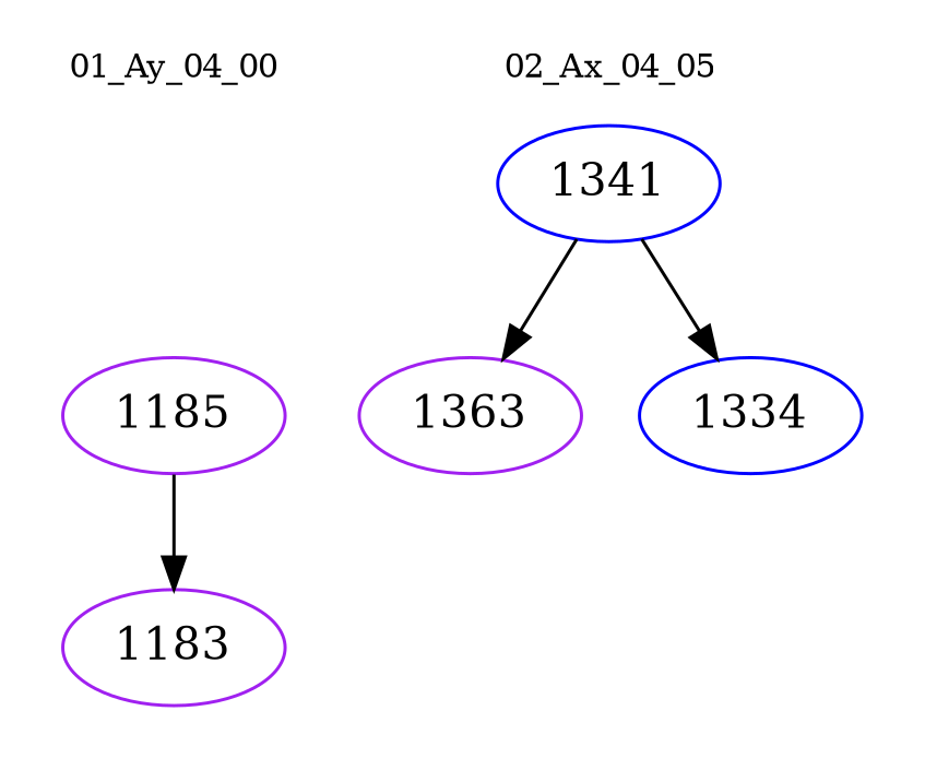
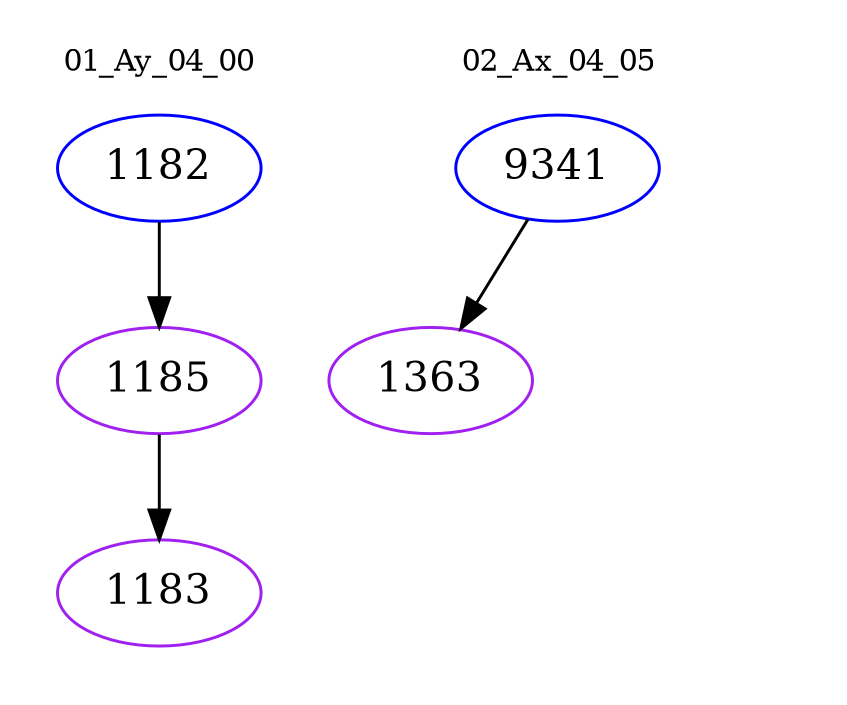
  digraph {
    node [color=blue]
    edge [color=black]
+   n1 [label=1182]
    n2 [color=purple label=1183]
    n3 [color=purple label=1185]
-   n4 [label=1341]
+   n4 [label=9341]
    n5 [color=purple label=1363]
-   n6 [label=1334]
    subgraph cluster_1 {
      color=white
      fontsize=10
      label="01_Ay_04_00"
+     n1
      n2
      n3
    }
    subgraph cluster_2 {
      color=white
      fontsize=10
      label="02_Ax_04_05"
      n4
      n5
-     n6
    }
+   n1 -> n3
    n3 -> n2
    n4 -> n5
-   n4 -> n6
  }
